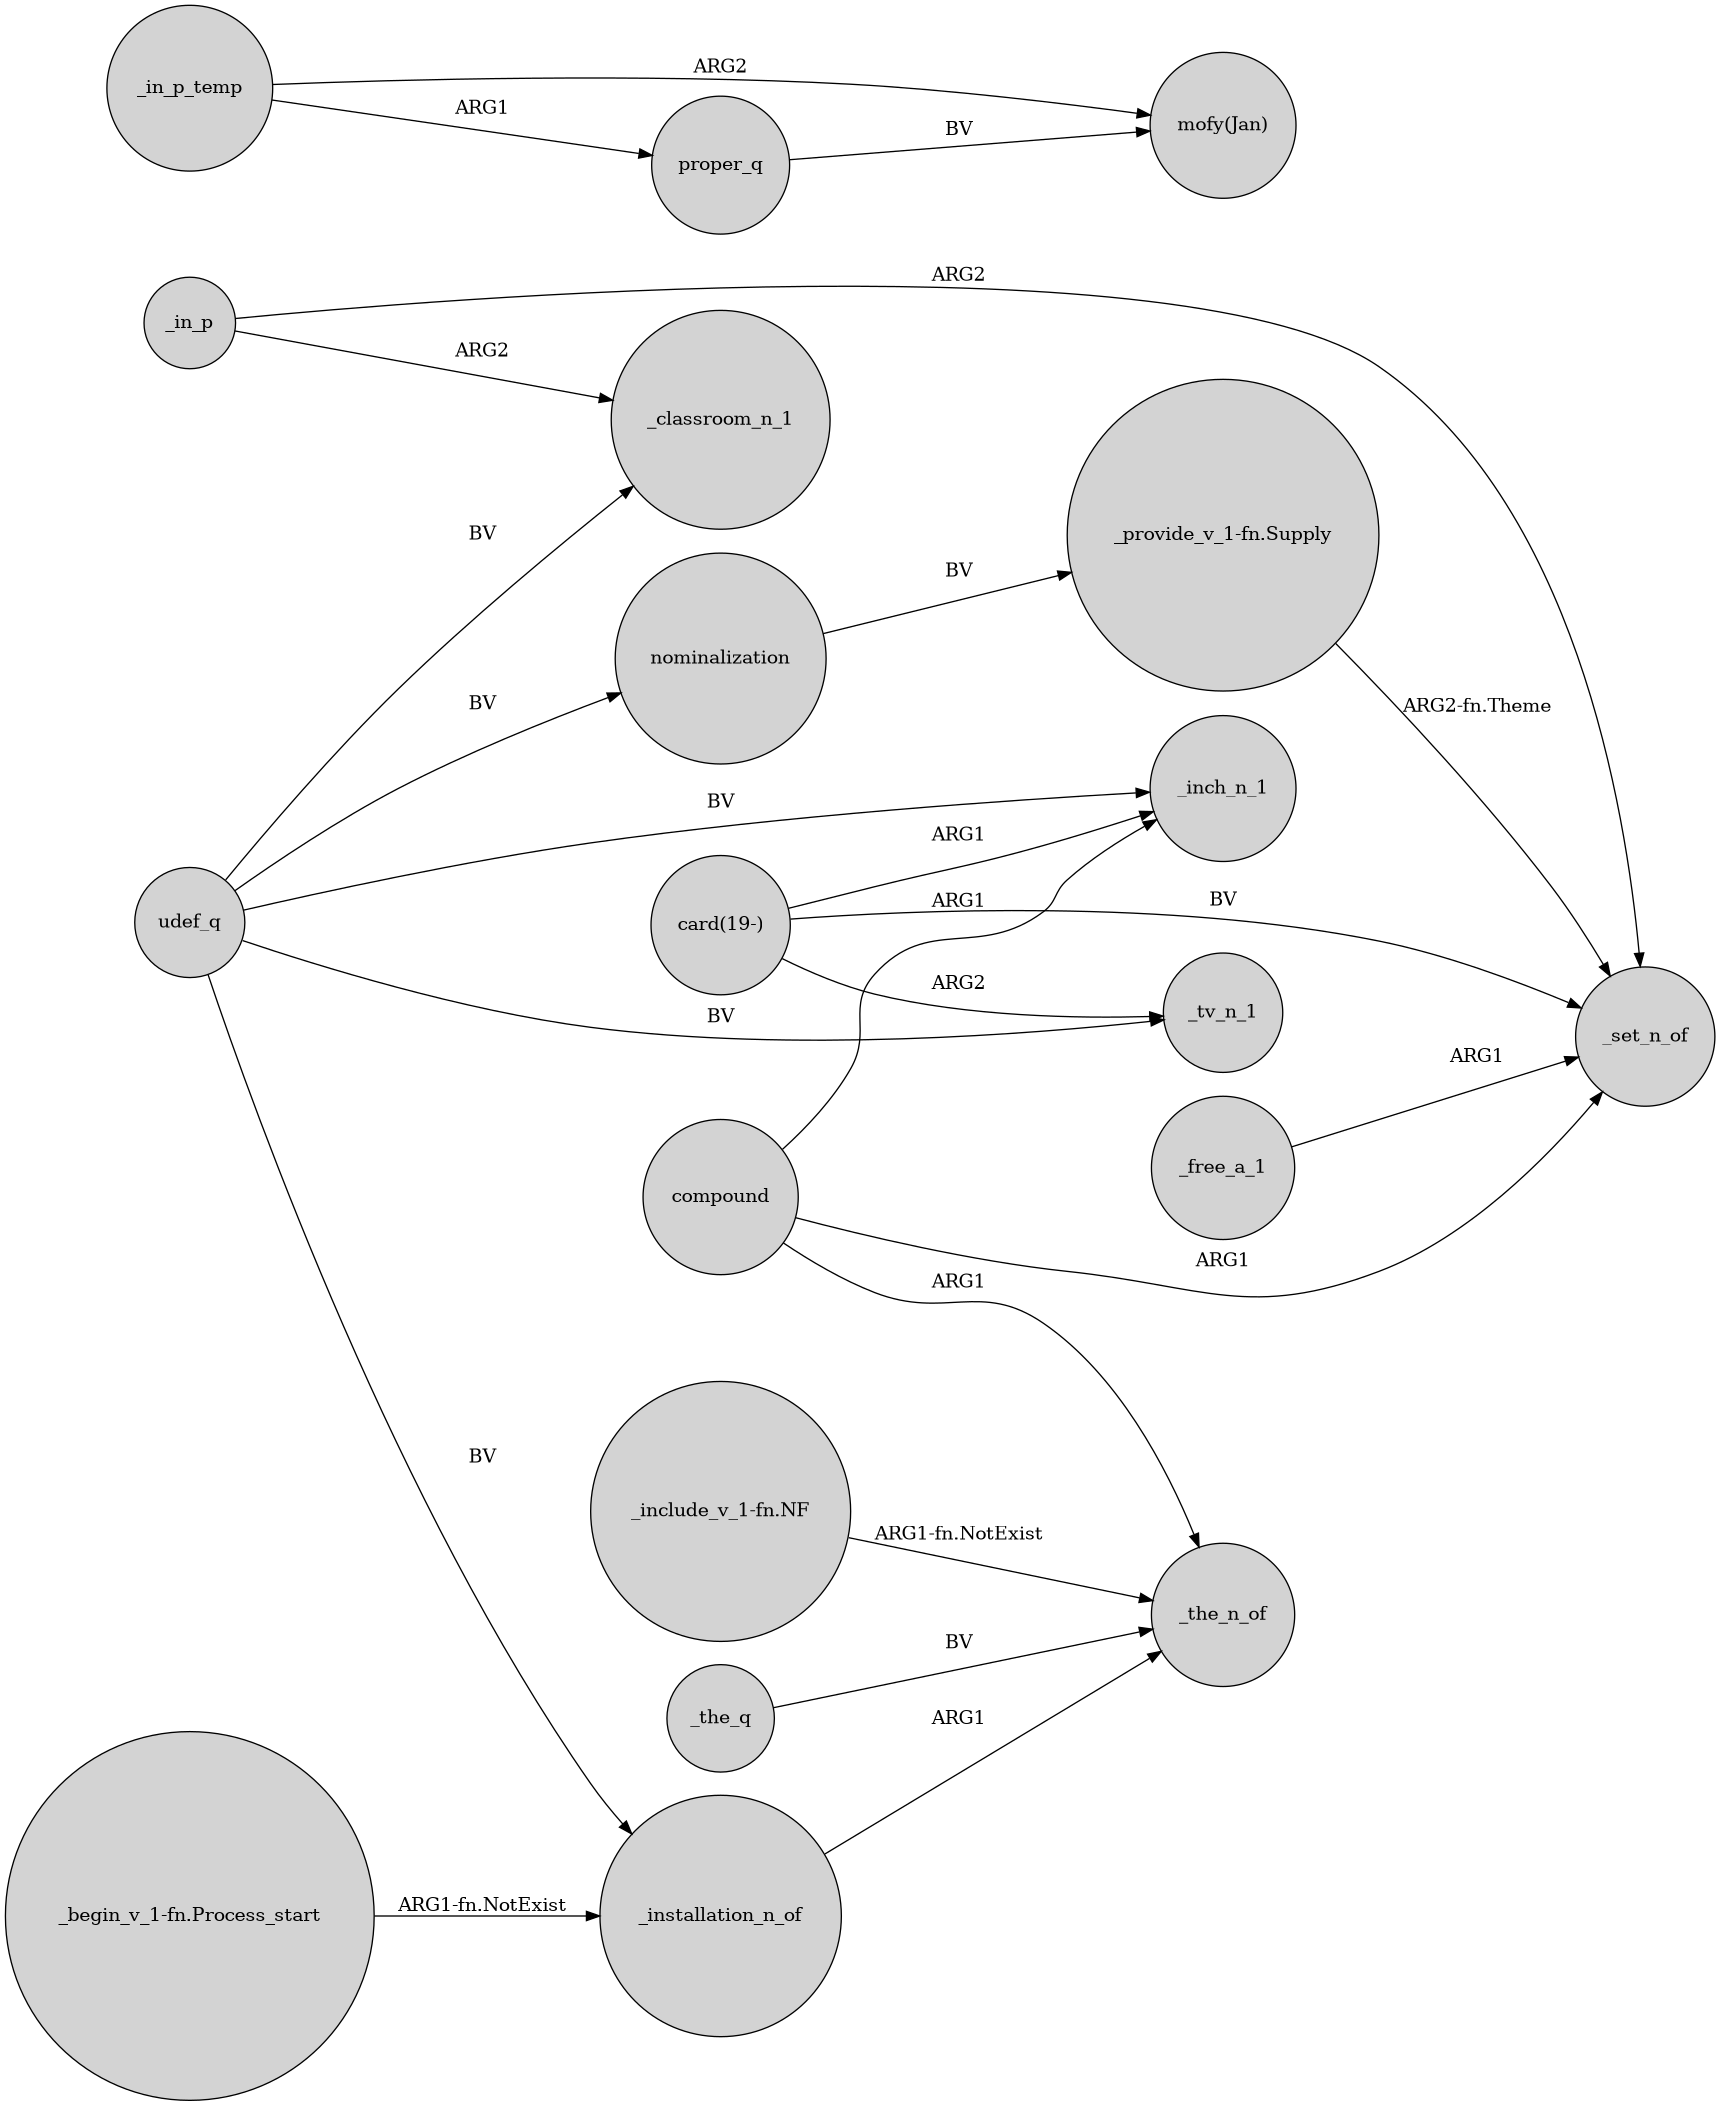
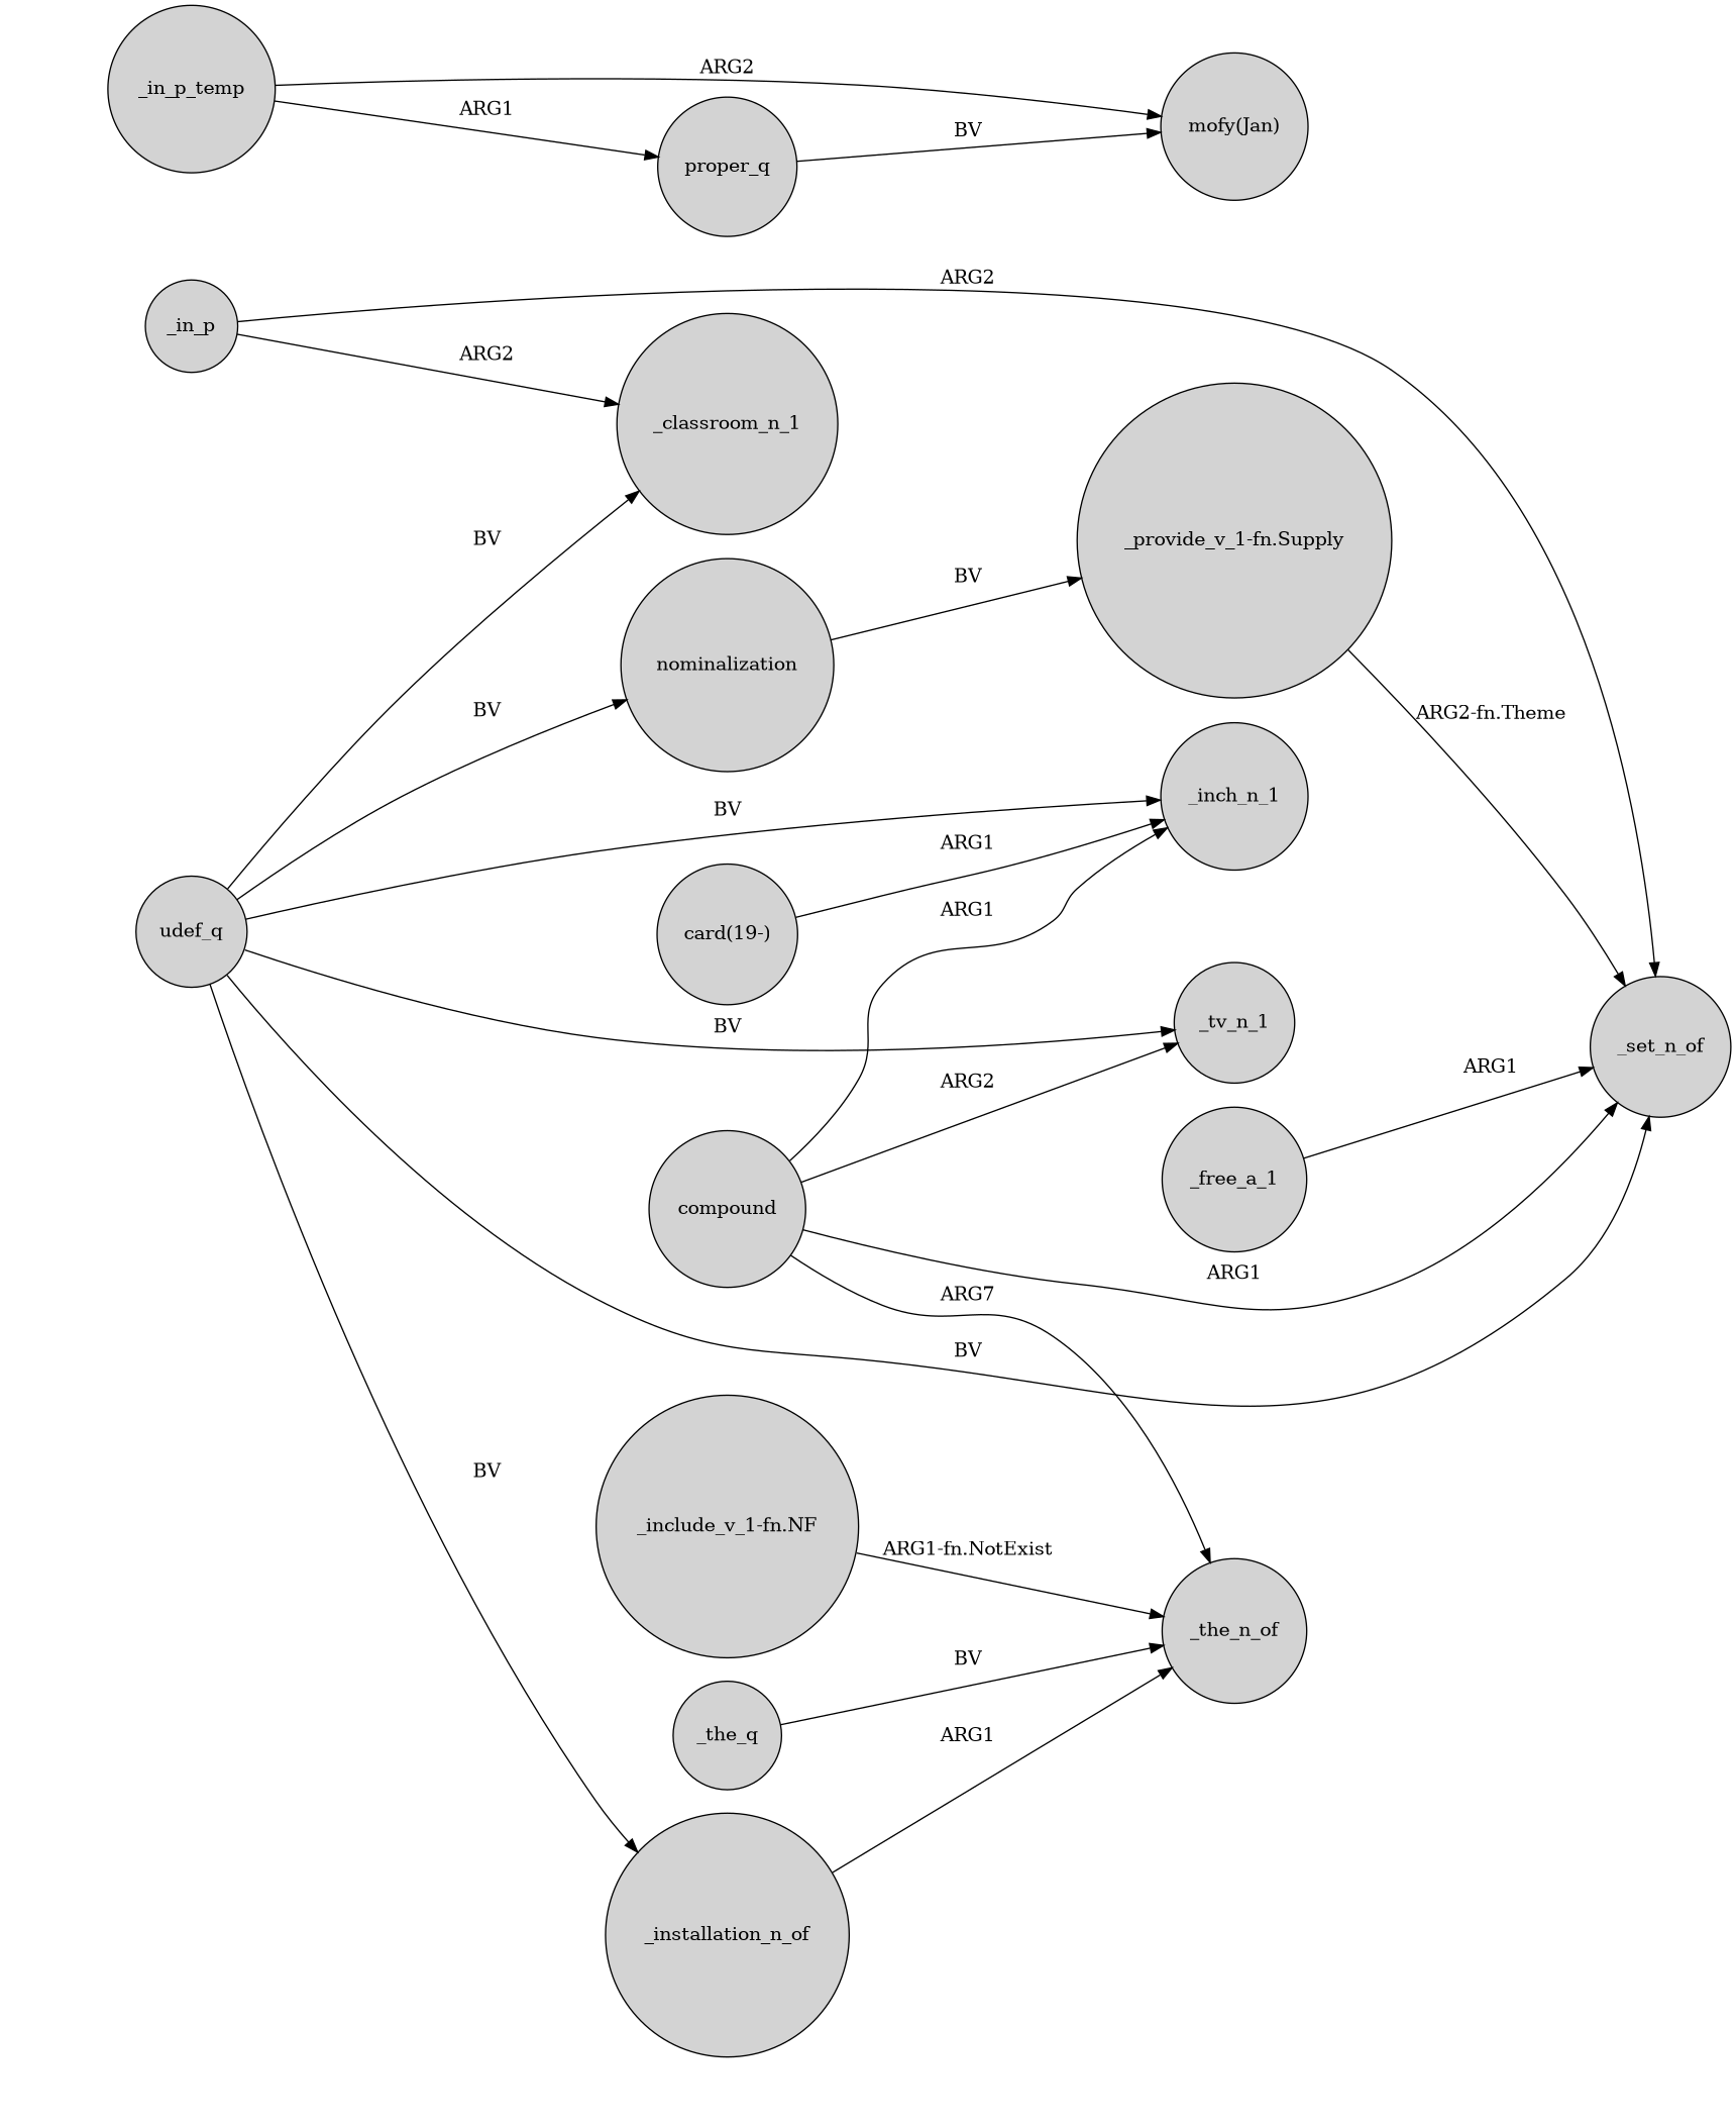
  digraph {
    rankdir=LR
    node [shape=circle style=filled]
    _in_p
    _classroom_n_1
    _set_n_of
    udef_q
    _inch_n_1
    _installation_n_of
    _tv_n_1
    nominalization
    n9 [label=_the_n_of]
    "_provide_v_1-fn.Supply"
    _in_p_temp
    "mofy(Jan)"
    proper_q
-   "_begin_v_1-fn.Process_start"
    compound
    "_include_v_1-fn.NF"
    "card(19-)"
    _free_a_1
    _the_q
    _in_p -> _classroom_n_1 [label=ARG2]
    _in_p -> _set_n_of [label=ARG2]
    udef_q -> _classroom_n_1 [label=BV]
-   "card(19-)" -> _set_n_of [label=BV]
+   udef_q -> _set_n_of [label=BV]
    udef_q -> _inch_n_1 [label=BV]
    udef_q -> _installation_n_of [label=BV]
    udef_q -> _tv_n_1 [label=BV]
    udef_q -> nominalization [label=BV]
    _installation_n_of -> n9 [label=ARG1]
    nominalization -> "_provide_v_1-fn.Supply" [label=BV]
    "_provide_v_1-fn.Supply" -> _set_n_of [label="ARG2-fn.Theme"]
    _in_p_temp -> "mofy(Jan)" [label=ARG2]
    _in_p_temp -> proper_q [label=ARG1]
    proper_q -> "mofy(Jan)" [label=BV]
-   "_begin_v_1-fn.Process_start" -> _installation_n_of [label="ARG1-fn.NotExist"]
    compound -> _set_n_of [label=ARG1]
    compound -> _inch_n_1 [label=ARG1]
-   "card(19-)" -> _tv_n_1 [label=ARG2]
-   compound -> n9 [label=ARG1]
+   compound -> _tv_n_1 [label=ARG2]
+   compound -> n9 [label=ARG7]
    "_include_v_1-fn.NF" -> n9 [label="ARG1-fn.NotExist"]
    "card(19-)" -> _inch_n_1 [label=ARG1]
    _free_a_1 -> _set_n_of [label=ARG1]
    _the_q -> n9 [label=BV]
  }
